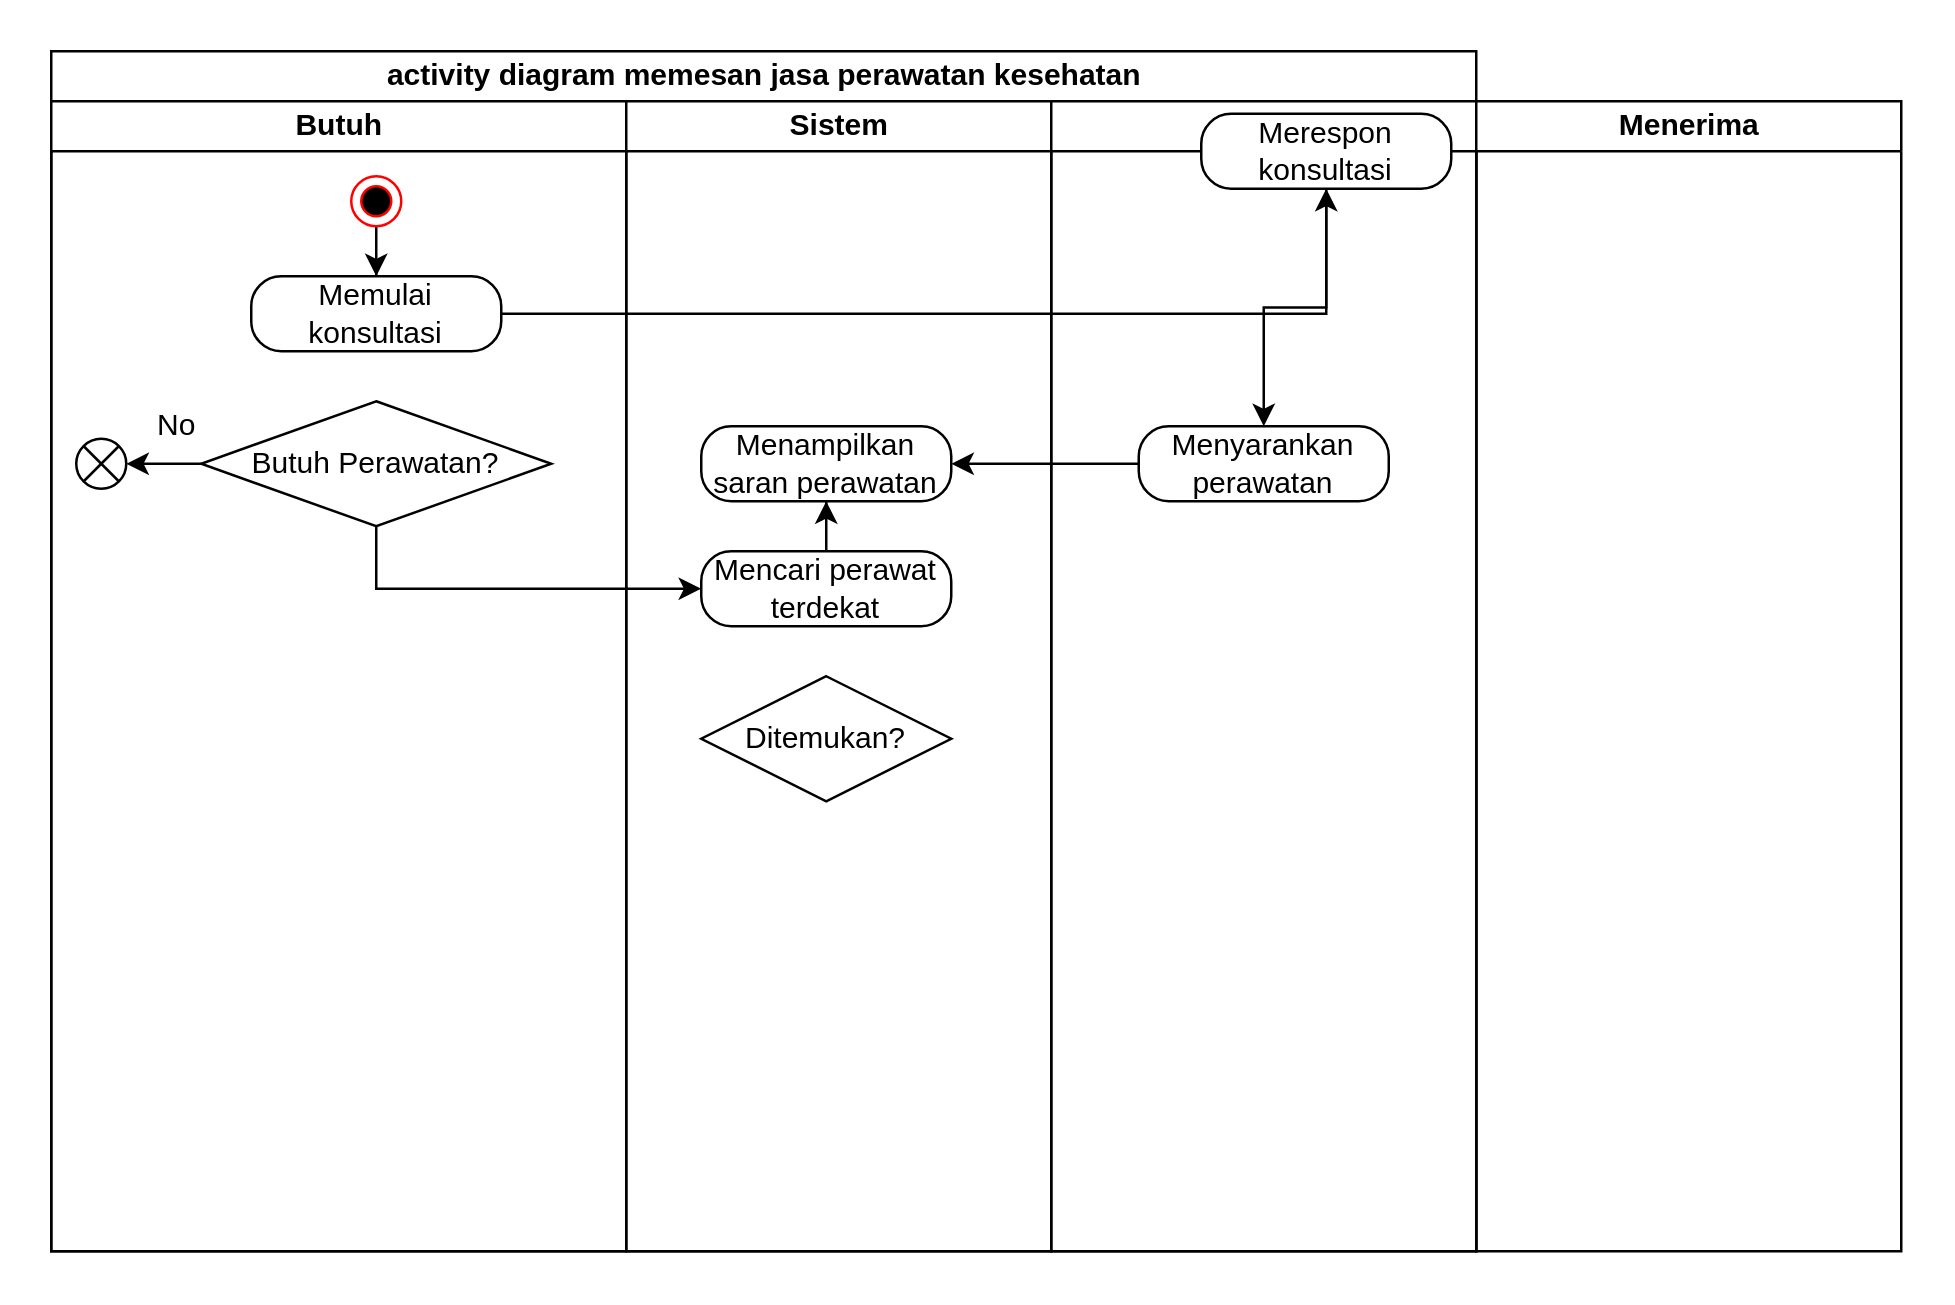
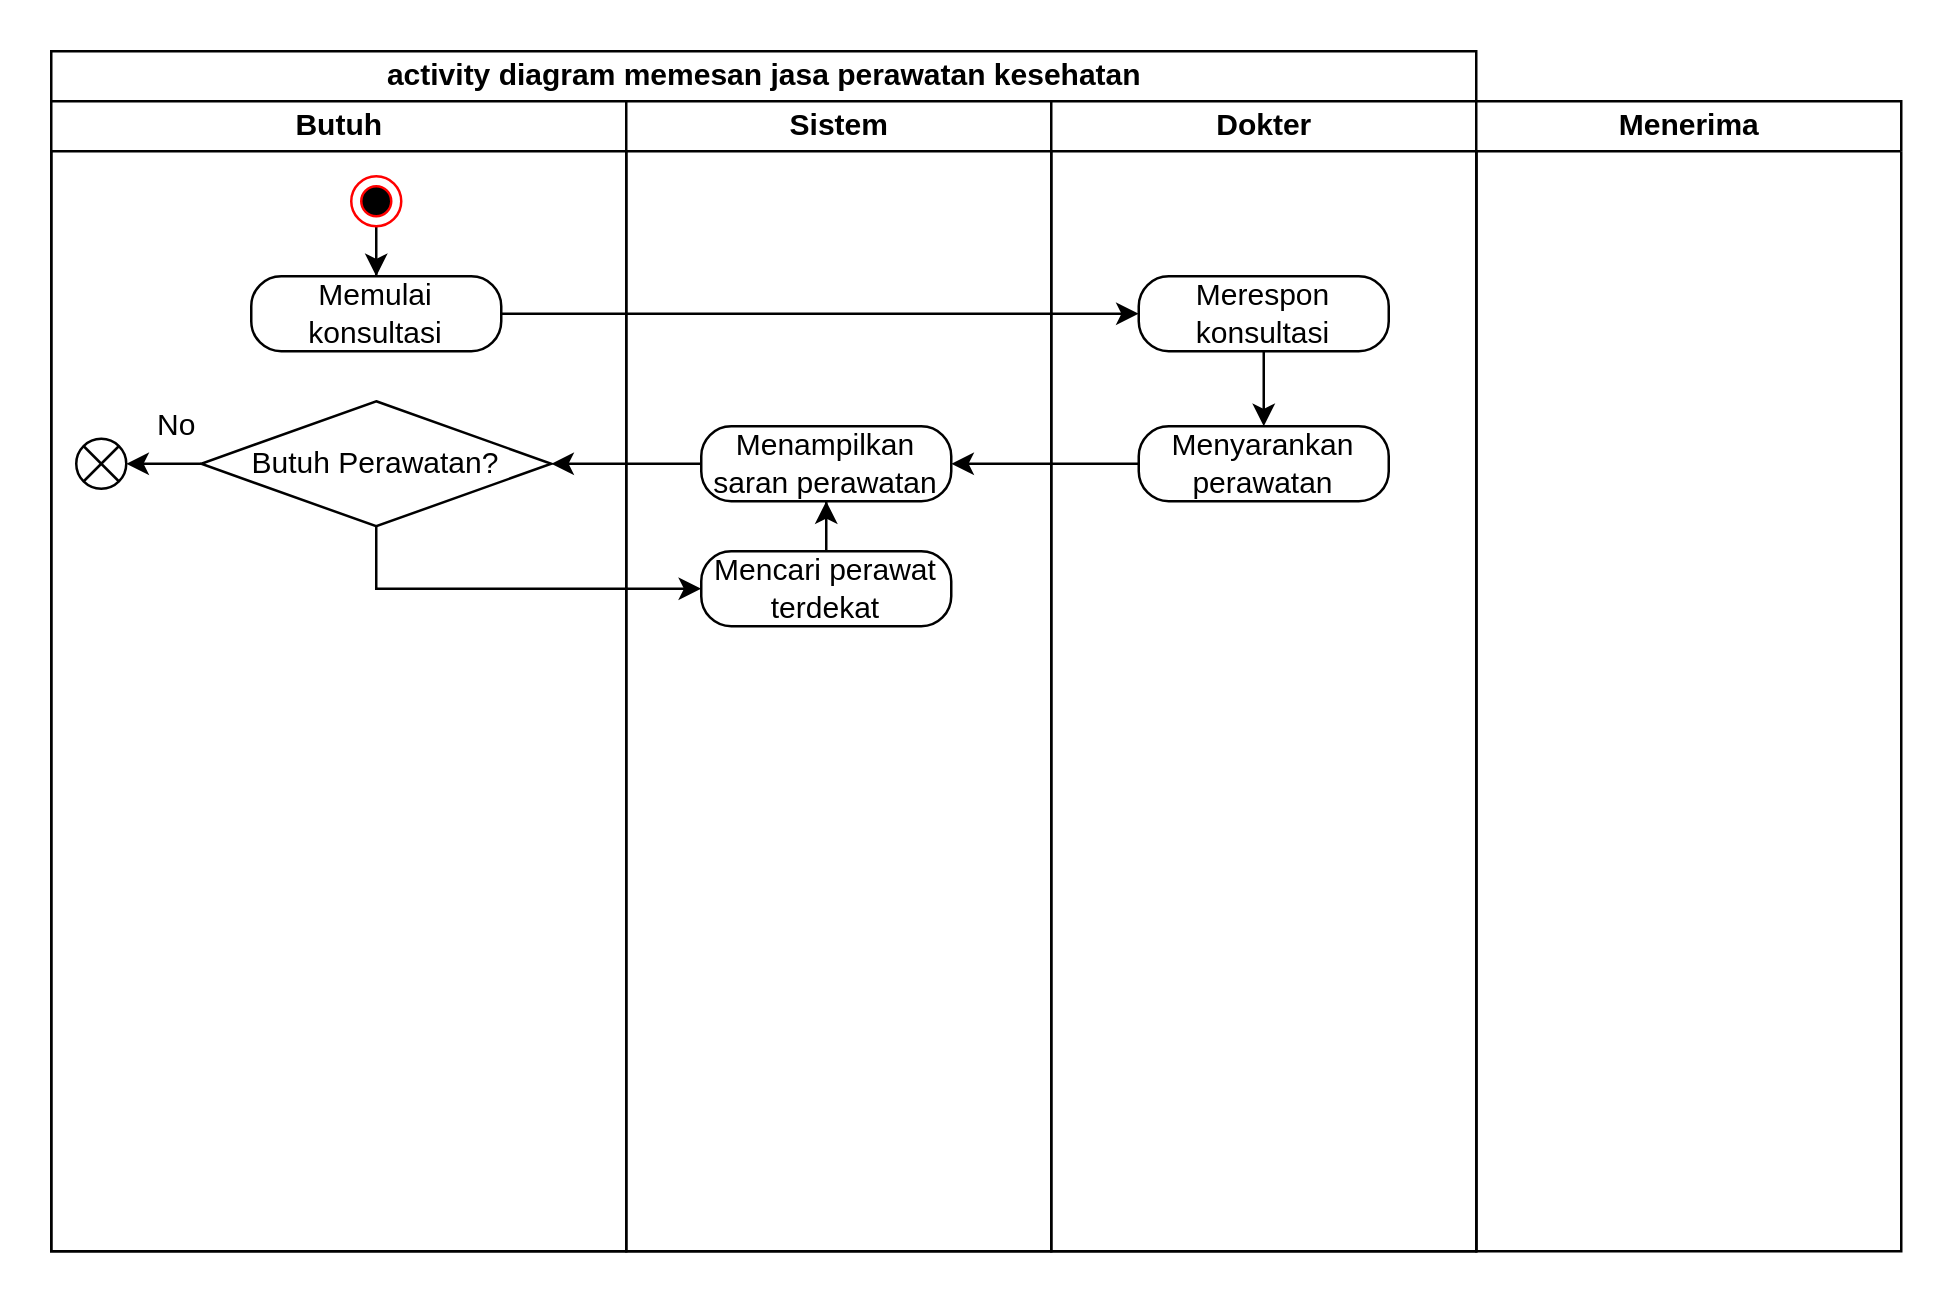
  <mxCell id="0" />
  <mxCell id="1" parent="0" />
  <mxCell id="2" value="activity diagram memesan jasa perawatan kesehatan" style="swimlane;childLayout=stackLayout;resizeParent=1;resizeParentMax=0;startSize=20;html=1;" vertex="1" parent="1"><mxGeometry x="20" y="20" width="570" height="480" as="geometry" /></mxCell>
  <mxCell id="3" value="Butuh" style="swimlane;startSize=20;html=1;" vertex="1" parent="2"><mxGeometry y="20" width="230" height="460" as="geometry" /></mxCell>
  <mxCell id="4" value="" style="edgeStyle=orthogonalEdgeStyle;rounded=0;orthogonalLoop=1;jettySize=auto;html=1;strokeColor=default;" edge="1" parent="3" source="5" target="6"><mxGeometry relative="1" as="geometry" /></mxCell>
  <mxCell id="5" value="" style="ellipse;html=1;shape=endState;fillColor=#000000;strokeColor=#ff0000;" vertex="1" parent="3"><mxGeometry x="120.0" y="30" width="20" height="20" as="geometry" /></mxCell>
  <mxCell id="6" value="Memulai konsultasi" style="rounded=1;whiteSpace=wrap;html=1;arcSize=40;fontColor=#000000;fillColor=default;strokeColor=default;" vertex="1" parent="3"><mxGeometry x="80" y="70" width="100" height="30" as="geometry" /></mxCell>
  <mxCell id="7" value="" style="edgeStyle=orthogonalEdgeStyle;rounded=0;orthogonalLoop=1;jettySize=auto;html=1;strokeColor=default;" edge="1" parent="3" source="8" target="9"><mxGeometry relative="1" as="geometry" /></mxCell>
  <mxCell id="8" value="Butuh Perawatan?" style="rhombus;whiteSpace=wrap;html=1;fillColor=default;strokeColor=default;" vertex="1" parent="3"><mxGeometry x="60" y="120" width="140" height="50" as="geometry" /></mxCell>
  <mxCell id="9" value="" style="shape=sumEllipse;perimeter=ellipsePerimeter;whiteSpace=wrap;html=1;backgroundOutline=1;strokeColor=default;fillColor=default;" vertex="1" parent="3"><mxGeometry x="10.0" y="135" width="20" height="20" as="geometry" /></mxCell>
  <mxCell id="10" style="edgeStyle=orthogonalEdgeStyle;rounded=0;orthogonalLoop=1;jettySize=auto;html=1;strokeColor=default;" edge="1" parent="2" source="6" target="18"><mxGeometry relative="1" as="geometry" /></mxCell>
  <mxCell id="11" value="Sistem" style="swimlane;startSize=20;html=1;" vertex="1" parent="2"><mxGeometry x="230" y="20" width="170" height="460" as="geometry" /></mxCell>
  <mxCell id="12" value="Menampilkan&lt;br&gt;saran perawatan" style="rounded=1;whiteSpace=wrap;html=1;arcSize=40;fontColor=#000000;fillColor=default;strokeColor=default;" vertex="1" parent="11"><mxGeometry x="30" y="130" width="100" height="30" as="geometry" /></mxCell>
  <mxCell id="13" value="" style="edgeStyle=orthogonalEdgeStyle;rounded=0;orthogonalLoop=1;jettySize=auto;html=1;strokeColor=default;" edge="1" parent="11" source="14" target="12"><mxGeometry relative="1" as="geometry" /></mxCell>
  <mxCell id="14" value="Mencari perawat terdekat" style="rounded=1;whiteSpace=wrap;html=1;arcSize=40;fontColor=#000000;fillColor=default;strokeColor=default;" vertex="1" parent="11"><mxGeometry x="30" y="180" width="100" height="30" as="geometry" /></mxCell>
- <mxCell id="15" value="Ditemukan?" style="rhombus;whiteSpace=wrap;html=1;fillColor=default;strokeColor=default;" vertex="1" parent="11"><mxGeometry x="30" y="230" width="100" height="50" as="geometry" /></mxCell>
  <mxCell id="16" value="Dokter" style="swimlane;startSize=20;html=1;" vertex="1" parent="2"><mxGeometry x="400" y="20" width="170" height="460" as="geometry" /></mxCell>
  <mxCell id="17" style="edgeStyle=orthogonalEdgeStyle;rounded=0;orthogonalLoop=1;jettySize=auto;html=1;entryX=0.5;entryY=0;entryDx=0;entryDy=0;strokeColor=default;" edge="1" parent="16" source="18" target="19"><mxGeometry relative="1" as="geometry" /></mxCell>
- <mxCell id="18" value="Merespon konsultasi" style="rounded=1;whiteSpace=wrap;html=1;arcSize=40;fontColor=#000000;fillColor=default;strokeColor=default;" vertex="1" parent="16"><mxGeometry x="60" y="5" width="100" height="30" as="geometry" /></mxCell>
+ <mxCell id="18" value="Merespon konsultasi" style="rounded=1;whiteSpace=wrap;html=1;arcSize=40;fontColor=#000000;fillColor=default;strokeColor=default;" vertex="1" parent="16"><mxGeometry x="35" y="70" width="100" height="30" as="geometry" /></mxCell>
  <mxCell id="19" value="Menyarankan perawatan" style="rounded=1;whiteSpace=wrap;html=1;arcSize=40;fontColor=#000000;fillColor=default;strokeColor=default;" vertex="1" parent="16"><mxGeometry x="35" y="130" width="100" height="30" as="geometry" /></mxCell>
  <mxCell id="20" style="edgeStyle=orthogonalEdgeStyle;rounded=0;orthogonalLoop=1;jettySize=auto;html=1;strokeColor=default;" edge="1" parent="2" source="19" target="12"><mxGeometry relative="1" as="geometry" /></mxCell>
+ <mxCell id="21" style="edgeStyle=orthogonalEdgeStyle;rounded=0;orthogonalLoop=1;jettySize=auto;html=1;entryX=1;entryY=0.5;entryDx=0;entryDy=0;strokeColor=default;" edge="1" parent="2" source="12" target="8"><mxGeometry relative="1" as="geometry" /></mxCell>
  <mxCell id="22" style="edgeStyle=orthogonalEdgeStyle;rounded=0;orthogonalLoop=1;jettySize=auto;html=1;entryX=0;entryY=0.5;entryDx=0;entryDy=0;strokeColor=default;exitX=0.5;exitY=1;exitDx=0;exitDy=0;" edge="1" parent="2" source="8" target="14"><mxGeometry relative="1" as="geometry"><Array as="points"><mxPoint x="130" y="215" /></Array></mxGeometry></mxCell>
  <mxCell id="23" value="No" style="text;html=1;align=center;verticalAlign=middle;resizable=0;points=[];autosize=1;strokeColor=none;fillColor=none;" vertex="1" parent="1"><mxGeometry x="50" y="155" width="40" height="30" as="geometry" /></mxCell>
  <mxCell id="24" value="Menerima" style="swimlane;startSize=20;html=1;" vertex="1" parent="1"><mxGeometry x="590" y="40" width="170" height="460" as="geometry" /></mxCell>
